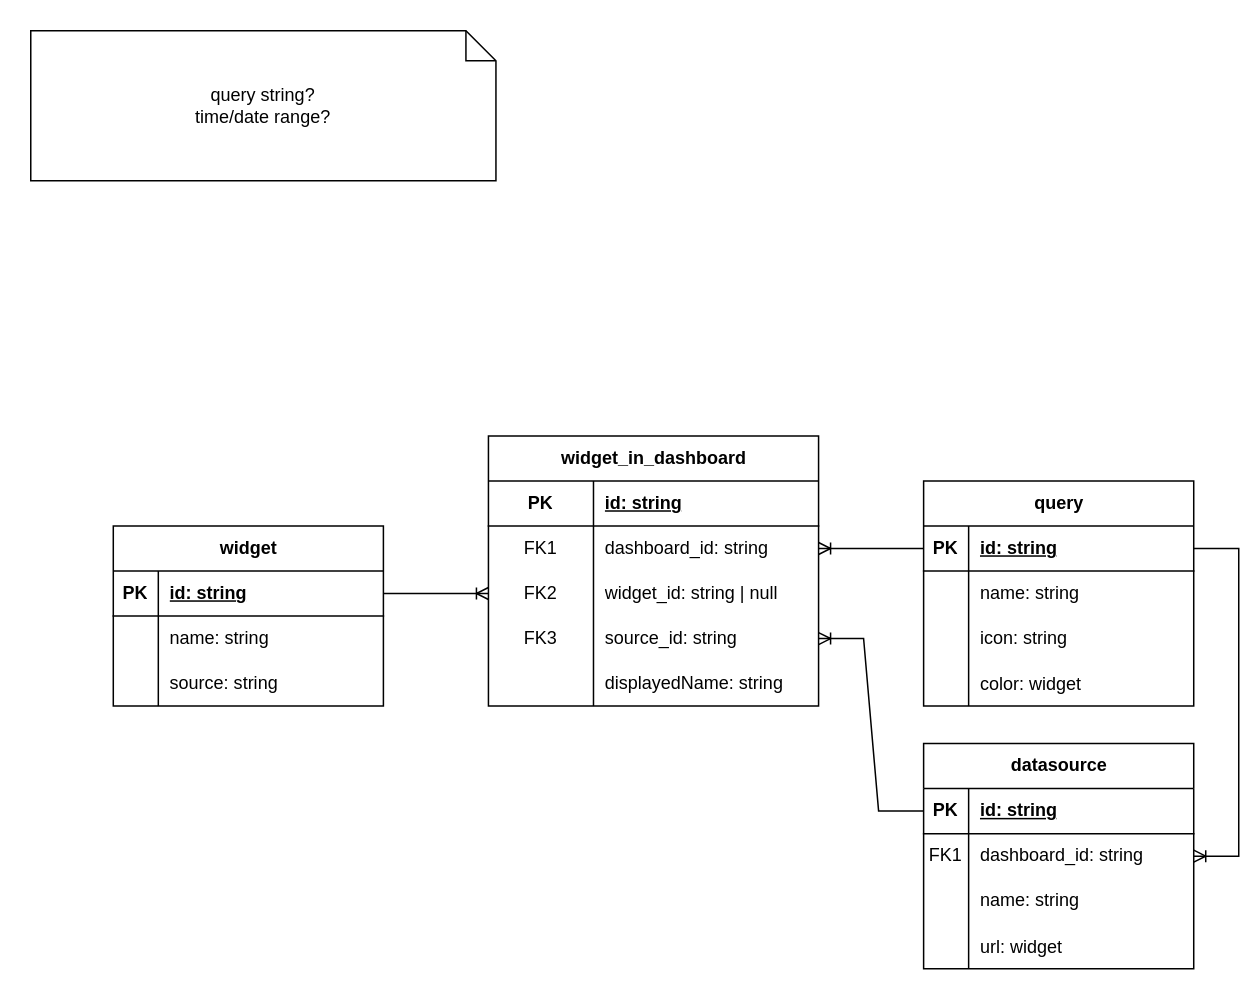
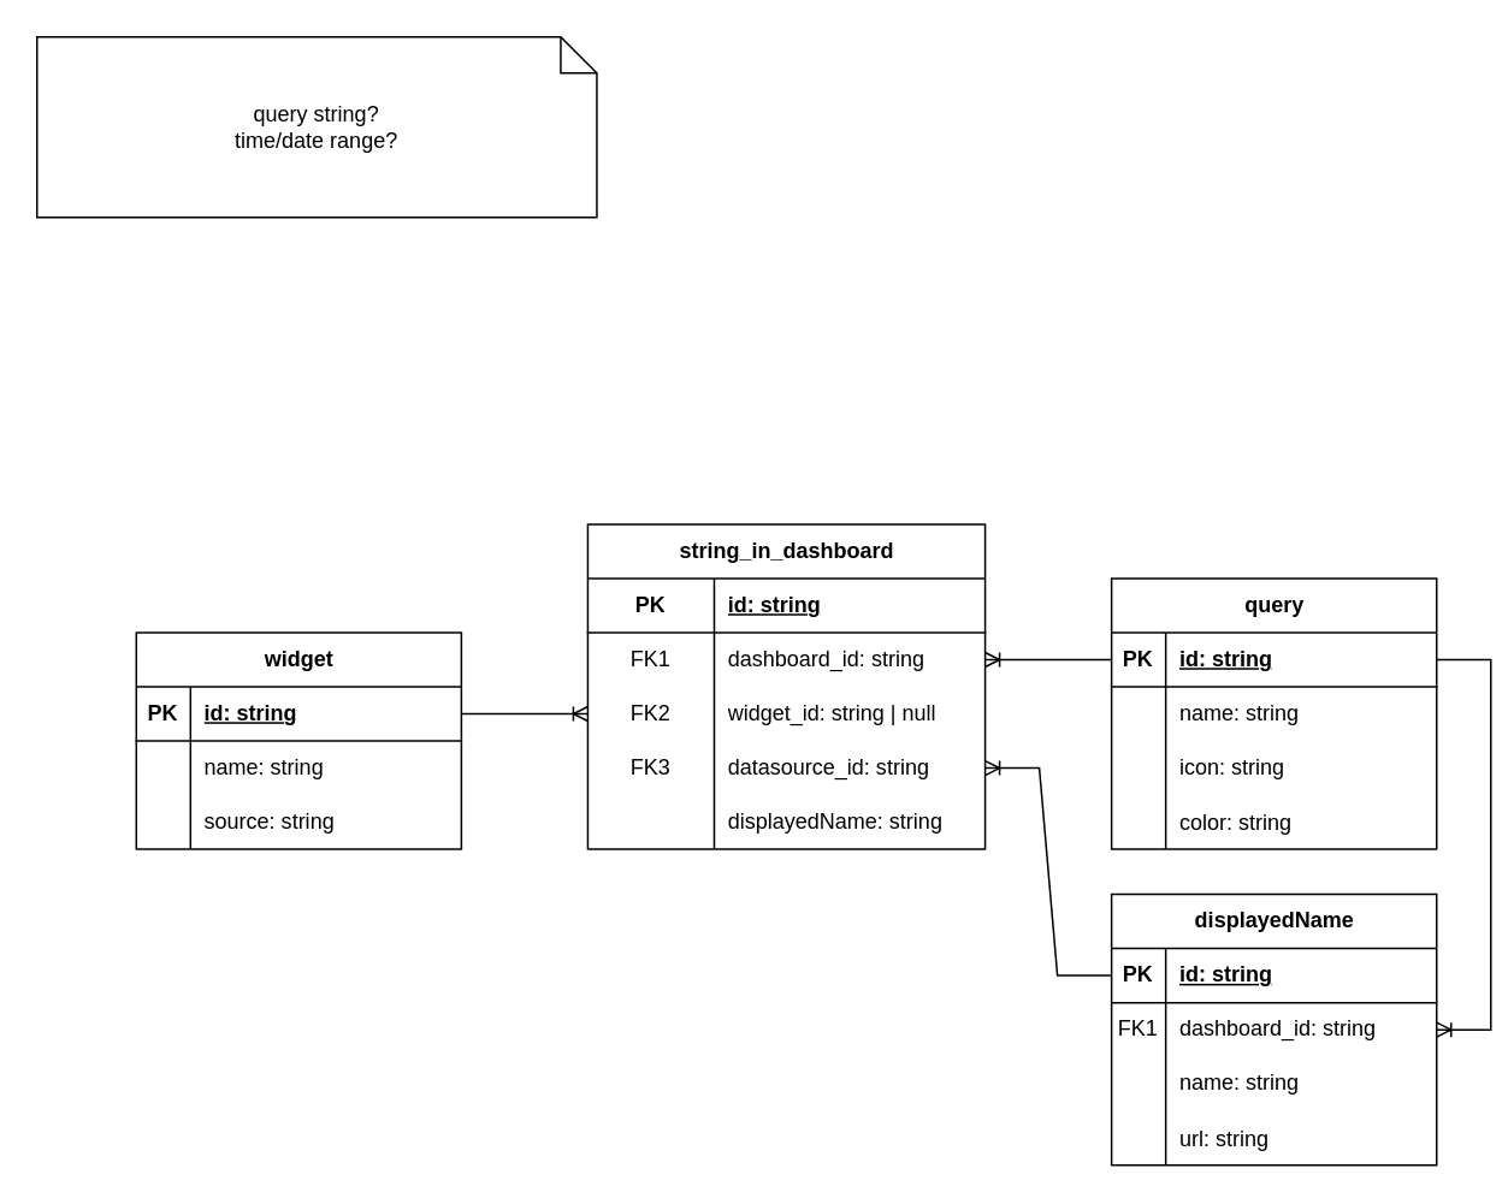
  <mxCell id="0" />
  <mxCell id="1" parent="0" />
  <mxCell id="2" value="widget" style="shape=table;startSize=30;container=1;collapsible=1;childLayout=tableLayout;fixedRows=1;rowLines=0;fontStyle=1;align=center;resizeLast=1;html=1;swimlaneLine=1;" parent="1" vertex="1"><mxGeometry x="75" y="350" width="180" height="120" as="geometry" /></mxCell>
  <mxCell id="3" value="" style="shape=tableRow;horizontal=0;startSize=0;swimlaneHead=0;swimlaneBody=0;fillColor=none;collapsible=0;dropTarget=0;points=[[0,0.5],[1,0.5]];portConstraint=eastwest;top=0;left=0;right=0;bottom=1;" parent="2" vertex="1"><mxGeometry y="30" width="180" height="30" as="geometry" /></mxCell>
  <mxCell id="4" value="PK" style="shape=partialRectangle;connectable=0;fillColor=none;top=0;left=0;bottom=0;right=0;fontStyle=1;overflow=hidden;whiteSpace=wrap;html=1;" parent="3" vertex="1"><mxGeometry width="30" height="30" as="geometry"><mxRectangle width="30" height="30" as="alternateBounds" /></mxGeometry></mxCell>
  <mxCell id="5" value="id: string" style="shape=partialRectangle;connectable=0;fillColor=none;top=0;left=0;bottom=0;right=0;align=left;spacingLeft=6;fontStyle=5;overflow=hidden;whiteSpace=wrap;html=1;" parent="3" vertex="1"><mxGeometry x="30" width="150" height="30" as="geometry"><mxRectangle width="150" height="30" as="alternateBounds" /></mxGeometry></mxCell>
  <mxCell id="6" value="" style="shape=tableRow;horizontal=0;startSize=0;swimlaneHead=0;swimlaneBody=0;fillColor=none;collapsible=0;dropTarget=0;points=[[0,0.5],[1,0.5]];portConstraint=eastwest;top=0;left=0;right=0;bottom=0;" parent="2" vertex="1"><mxGeometry y="60" width="180" height="30" as="geometry" /></mxCell>
  <mxCell id="7" value="" style="shape=partialRectangle;connectable=0;fillColor=none;top=0;left=0;bottom=0;right=0;editable=1;overflow=hidden;whiteSpace=wrap;html=1;" parent="6" vertex="1"><mxGeometry width="30" height="30" as="geometry"><mxRectangle width="30" height="30" as="alternateBounds" /></mxGeometry></mxCell>
  <mxCell id="8" value="name: string" style="shape=partialRectangle;connectable=0;fillColor=none;top=0;left=0;bottom=0;right=0;align=left;spacingLeft=6;overflow=hidden;whiteSpace=wrap;html=1;" parent="6" vertex="1"><mxGeometry x="30" width="150" height="30" as="geometry"><mxRectangle width="150" height="30" as="alternateBounds" /></mxGeometry></mxCell>
  <mxCell id="9" value="" style="shape=tableRow;horizontal=0;startSize=0;swimlaneHead=0;swimlaneBody=0;fillColor=none;collapsible=0;dropTarget=0;points=[[0,0.5],[1,0.5]];portConstraint=eastwest;top=0;left=0;right=0;bottom=0;" parent="2" vertex="1"><mxGeometry y="90" width="180" height="30" as="geometry" /></mxCell>
  <mxCell id="10" value="" style="shape=partialRectangle;connectable=0;fillColor=none;top=0;left=0;bottom=0;right=0;editable=1;overflow=hidden;whiteSpace=wrap;html=1;" parent="9" vertex="1"><mxGeometry width="30" height="30" as="geometry"><mxRectangle width="30" height="30" as="alternateBounds" /></mxGeometry></mxCell>
  <mxCell id="11" value="source: string" style="shape=partialRectangle;connectable=0;fillColor=none;top=0;left=0;bottom=0;right=0;align=left;spacingLeft=6;overflow=hidden;whiteSpace=wrap;html=1;" parent="9" vertex="1"><mxGeometry x="30" width="150" height="30" as="geometry"><mxRectangle width="150" height="30" as="alternateBounds" /></mxGeometry></mxCell>
  <mxCell id="12" value="query" style="shape=table;startSize=30;container=1;collapsible=1;childLayout=tableLayout;fixedRows=1;rowLines=0;fontStyle=1;align=center;resizeLast=1;html=1;swimlaneLine=1;" parent="1" vertex="1"><mxGeometry x="615" y="320" width="180" height="150" as="geometry" /></mxCell>
  <mxCell id="13" value="" style="shape=tableRow;horizontal=0;startSize=0;swimlaneHead=0;swimlaneBody=0;fillColor=none;collapsible=0;dropTarget=0;points=[[0,0.5],[1,0.5]];portConstraint=eastwest;top=0;left=0;right=0;bottom=1;" parent="12" vertex="1"><mxGeometry y="30" width="180" height="30" as="geometry" /></mxCell>
  <mxCell id="14" value="PK" style="shape=partialRectangle;connectable=0;fillColor=none;top=0;left=0;bottom=0;right=0;fontStyle=1;overflow=hidden;whiteSpace=wrap;html=1;" parent="13" vertex="1"><mxGeometry width="30" height="30" as="geometry"><mxRectangle width="30" height="30" as="alternateBounds" /></mxGeometry></mxCell>
  <mxCell id="15" value="id: string" style="shape=partialRectangle;connectable=0;fillColor=none;top=0;left=0;bottom=0;right=0;align=left;spacingLeft=6;fontStyle=5;overflow=hidden;whiteSpace=wrap;html=1;" parent="13" vertex="1"><mxGeometry x="30" width="150" height="30" as="geometry"><mxRectangle width="150" height="30" as="alternateBounds" /></mxGeometry></mxCell>
  <mxCell id="16" value="" style="shape=tableRow;horizontal=0;startSize=0;swimlaneHead=0;swimlaneBody=0;fillColor=none;collapsible=0;dropTarget=0;points=[[0,0.5],[1,0.5]];portConstraint=eastwest;top=0;left=0;right=0;bottom=0;" parent="12" vertex="1"><mxGeometry y="60" width="180" height="30" as="geometry" /></mxCell>
  <mxCell id="17" value="" style="shape=partialRectangle;connectable=0;fillColor=none;top=0;left=0;bottom=0;right=0;editable=1;overflow=hidden;whiteSpace=wrap;html=1;" parent="16" vertex="1"><mxGeometry width="30" height="30" as="geometry"><mxRectangle width="30" height="30" as="alternateBounds" /></mxGeometry></mxCell>
  <mxCell id="18" value="name: string" style="shape=partialRectangle;connectable=0;fillColor=none;top=0;left=0;bottom=0;right=0;align=left;spacingLeft=6;overflow=hidden;whiteSpace=wrap;html=1;" parent="16" vertex="1"><mxGeometry x="30" width="150" height="30" as="geometry"><mxRectangle width="150" height="30" as="alternateBounds" /></mxGeometry></mxCell>
  <mxCell id="19" value="" style="shape=tableRow;horizontal=0;startSize=0;swimlaneHead=0;swimlaneBody=0;fillColor=none;collapsible=0;dropTarget=0;points=[[0,0.5],[1,0.5]];portConstraint=eastwest;top=0;left=0;right=0;bottom=0;" parent="12" vertex="1"><mxGeometry y="90" width="180" height="30" as="geometry" /></mxCell>
  <mxCell id="20" value="" style="shape=partialRectangle;connectable=0;fillColor=none;top=0;left=0;bottom=0;right=0;editable=1;overflow=hidden;whiteSpace=wrap;html=1;" parent="19" vertex="1"><mxGeometry width="30" height="30" as="geometry"><mxRectangle width="30" height="30" as="alternateBounds" /></mxGeometry></mxCell>
  <mxCell id="21" value="icon: string" style="shape=partialRectangle;connectable=0;fillColor=none;top=0;left=0;bottom=0;right=0;align=left;spacingLeft=6;overflow=hidden;whiteSpace=wrap;html=1;" parent="19" vertex="1"><mxGeometry x="30" width="150" height="30" as="geometry"><mxRectangle width="150" height="30" as="alternateBounds" /></mxGeometry></mxCell>
  <mxCell id="22" value="" style="shape=tableRow;horizontal=0;startSize=0;swimlaneHead=0;swimlaneBody=0;fillColor=none;collapsible=0;dropTarget=0;points=[[0,0.5],[1,0.5]];portConstraint=eastwest;top=0;left=0;right=0;bottom=0;" parent="12" vertex="1"><mxGeometry y="120" width="180" height="30" as="geometry" /></mxCell>
  <mxCell id="23" value="" style="shape=partialRectangle;connectable=0;fillColor=none;top=0;left=0;bottom=0;right=0;editable=1;overflow=hidden;" parent="22" vertex="1"><mxGeometry width="30" height="30" as="geometry"><mxRectangle width="30" height="30" as="alternateBounds" /></mxGeometry></mxCell>
- <mxCell id="24" value="color: widget" style="shape=partialRectangle;connectable=0;fillColor=none;top=0;left=0;bottom=0;right=0;align=left;spacingLeft=6;overflow=hidden;" parent="22" vertex="1"><mxGeometry x="30" width="150" height="30" as="geometry"><mxRectangle width="150" height="30" as="alternateBounds" /></mxGeometry></mxCell>
- <mxCell id="25" value="widget_in_dashboard" style="shape=table;startSize=30;container=1;collapsible=1;childLayout=tableLayout;fixedRows=1;rowLines=0;fontStyle=1;align=center;resizeLast=1;html=1;swimlaneLine=1;" parent="1" vertex="1"><mxGeometry x="325" y="290" width="220" height="180" as="geometry" /></mxCell>
+ <mxCell id="24" value="color: string" style="shape=partialRectangle;connectable=0;fillColor=none;top=0;left=0;bottom=0;right=0;align=left;spacingLeft=6;overflow=hidden;" parent="22" vertex="1"><mxGeometry x="30" width="150" height="30" as="geometry"><mxRectangle width="150" height="30" as="alternateBounds" /></mxGeometry></mxCell>
+ <mxCell id="25" value="string_in_dashboard" style="shape=table;startSize=30;container=1;collapsible=1;childLayout=tableLayout;fixedRows=1;rowLines=0;fontStyle=1;align=center;resizeLast=1;html=1;swimlaneLine=1;" parent="1" vertex="1"><mxGeometry x="325" y="290" width="220" height="180" as="geometry" /></mxCell>
  <mxCell id="26" value="" style="shape=tableRow;horizontal=0;startSize=0;swimlaneHead=0;swimlaneBody=0;fillColor=none;collapsible=0;dropTarget=0;points=[[0,0.5],[1,0.5]];portConstraint=eastwest;top=0;left=0;right=0;bottom=1;" parent="25" vertex="1"><mxGeometry y="30" width="220" height="30" as="geometry" /></mxCell>
  <mxCell id="27" value="PK" style="shape=partialRectangle;connectable=0;fillColor=none;top=0;left=0;bottom=0;right=0;fontStyle=1;overflow=hidden;whiteSpace=wrap;html=1;" parent="26" vertex="1"><mxGeometry width="70" height="30" as="geometry"><mxRectangle width="70" height="30" as="alternateBounds" /></mxGeometry></mxCell>
  <mxCell id="28" value="id: string" style="shape=partialRectangle;connectable=0;fillColor=none;top=0;left=0;bottom=0;right=0;align=left;spacingLeft=6;fontStyle=5;overflow=hidden;whiteSpace=wrap;html=1;" parent="26" vertex="1"><mxGeometry x="70" width="150" height="30" as="geometry"><mxRectangle width="150" height="30" as="alternateBounds" /></mxGeometry></mxCell>
  <mxCell id="29" value="" style="shape=tableRow;horizontal=0;startSize=0;swimlaneHead=0;swimlaneBody=0;fillColor=none;collapsible=0;dropTarget=0;points=[[0,0.5],[1,0.5]];portConstraint=eastwest;top=0;left=0;right=0;bottom=0;" parent="25" vertex="1"><mxGeometry y="60" width="220" height="30" as="geometry" /></mxCell>
  <mxCell id="30" value="FK1" style="shape=partialRectangle;connectable=0;fillColor=none;top=0;left=0;bottom=0;right=0;fontStyle=0;overflow=hidden;whiteSpace=wrap;html=1;" parent="29" vertex="1"><mxGeometry width="70" height="30" as="geometry"><mxRectangle width="70" height="30" as="alternateBounds" /></mxGeometry></mxCell>
  <mxCell id="31" value="dashboard_id: string" style="shape=partialRectangle;connectable=0;fillColor=none;top=0;left=0;bottom=0;right=0;align=left;spacingLeft=6;fontStyle=0;overflow=hidden;whiteSpace=wrap;html=1;" parent="29" vertex="1"><mxGeometry x="70" width="150" height="30" as="geometry"><mxRectangle width="150" height="30" as="alternateBounds" /></mxGeometry></mxCell>
  <mxCell id="32" value="" style="shape=tableRow;horizontal=0;startSize=0;swimlaneHead=0;swimlaneBody=0;fillColor=none;collapsible=0;dropTarget=0;points=[[0,0.5],[1,0.5]];portConstraint=eastwest;top=0;left=0;right=0;bottom=0;" parent="25" vertex="1"><mxGeometry y="90" width="220" height="30" as="geometry" /></mxCell>
  <mxCell id="33" value="FK2" style="shape=partialRectangle;connectable=0;fillColor=none;top=0;left=0;bottom=0;right=0;fontStyle=0;overflow=hidden;whiteSpace=wrap;html=1;" parent="32" vertex="1"><mxGeometry width="70" height="30" as="geometry"><mxRectangle width="70" height="30" as="alternateBounds" /></mxGeometry></mxCell>
  <mxCell id="34" value="widget_id: string | null" style="shape=partialRectangle;connectable=0;fillColor=none;top=0;left=0;bottom=0;right=0;align=left;spacingLeft=6;fontStyle=0;overflow=hidden;whiteSpace=wrap;html=1;" parent="32" vertex="1"><mxGeometry x="70" width="150" height="30" as="geometry"><mxRectangle width="150" height="30" as="alternateBounds" /></mxGeometry></mxCell>
  <mxCell id="35" value="" style="shape=tableRow;horizontal=0;startSize=0;swimlaneHead=0;swimlaneBody=0;fillColor=none;collapsible=0;dropTarget=0;points=[[0,0.5],[1,0.5]];portConstraint=eastwest;top=0;left=0;right=0;bottom=0;" vertex="1" parent="25"><mxGeometry y="120" width="220" height="30" as="geometry" /></mxCell>
  <mxCell id="36" value="FK3" style="shape=partialRectangle;connectable=0;fillColor=none;top=0;left=0;bottom=0;right=0;fontStyle=0;overflow=hidden;whiteSpace=wrap;html=1;" vertex="1" parent="35"><mxGeometry width="70" height="30" as="geometry"><mxRectangle width="70" height="30" as="alternateBounds" /></mxGeometry></mxCell>
- <mxCell id="37" value="source_id: string" style="shape=partialRectangle;connectable=0;fillColor=none;top=0;left=0;bottom=0;right=0;align=left;spacingLeft=6;fontStyle=0;overflow=hidden;whiteSpace=wrap;html=1;" vertex="1" parent="35"><mxGeometry x="70" width="150" height="30" as="geometry"><mxRectangle width="150" height="30" as="alternateBounds" /></mxGeometry></mxCell>
+ <mxCell id="37" value="datasource_id: string" style="shape=partialRectangle;connectable=0;fillColor=none;top=0;left=0;bottom=0;right=0;align=left;spacingLeft=6;fontStyle=0;overflow=hidden;whiteSpace=wrap;html=1;" vertex="1" parent="35"><mxGeometry x="70" width="150" height="30" as="geometry"><mxRectangle width="150" height="30" as="alternateBounds" /></mxGeometry></mxCell>
  <mxCell id="38" value="" style="shape=tableRow;horizontal=0;startSize=0;swimlaneHead=0;swimlaneBody=0;fillColor=none;collapsible=0;dropTarget=0;points=[[0,0.5],[1,0.5]];portConstraint=eastwest;top=0;left=0;right=0;bottom=0;" vertex="1" parent="25"><mxGeometry y="150" width="220" height="30" as="geometry" /></mxCell>
  <mxCell id="39" value="" style="shape=partialRectangle;connectable=0;fillColor=none;top=0;left=0;bottom=0;right=0;fontStyle=0;overflow=hidden;whiteSpace=wrap;html=1;" vertex="1" parent="38"><mxGeometry width="70" height="30" as="geometry"><mxRectangle width="70" height="30" as="alternateBounds" /></mxGeometry></mxCell>
  <mxCell id="40" value="displayedName: string" style="shape=partialRectangle;connectable=0;fillColor=none;top=0;left=0;bottom=0;right=0;align=left;spacingLeft=6;fontStyle=0;overflow=hidden;whiteSpace=wrap;html=1;" vertex="1" parent="38"><mxGeometry x="70" width="150" height="30" as="geometry"><mxRectangle width="150" height="30" as="alternateBounds" /></mxGeometry></mxCell>
  <mxCell id="41" style="edgeStyle=orthogonalEdgeStyle;rounded=0;orthogonalLoop=1;jettySize=auto;html=1;exitX=0;exitY=0.5;exitDx=0;exitDy=0;entryX=0;entryY=0.5;entryDx=0;entryDy=0;strokeColor=none;" parent="1" source="3" edge="1"><mxGeometry relative="1" as="geometry"><mxPoint x="325" y="335" as="targetPoint" /></mxGeometry></mxCell>
  <mxCell id="42" value="" style="edgeStyle=entityRelationEdgeStyle;fontSize=12;html=1;endArrow=ERoneToMany;rounded=0;exitX=1;exitY=0.5;exitDx=0;exitDy=0;" parent="1" source="3" target="32" edge="1"><mxGeometry width="100" height="100" relative="1" as="geometry"><mxPoint x="205" y="450" as="sourcePoint" /><mxPoint x="325" y="335" as="targetPoint" /></mxGeometry></mxCell>
  <mxCell id="43" value="" style="edgeStyle=entityRelationEdgeStyle;fontSize=12;html=1;endArrow=ERoneToMany;rounded=0;exitX=0;exitY=0.5;exitDx=0;exitDy=0;" parent="1" source="13" target="29" edge="1"><mxGeometry width="100" height="100" relative="1" as="geometry"><mxPoint x="595" y="339" as="sourcePoint" /><mxPoint x="695" y="239" as="targetPoint" /></mxGeometry></mxCell>
  <mxCell id="44" value="query string?&lt;div&gt;time/date range?&lt;/div&gt;" style="shape=note;size=20;whiteSpace=wrap;html=1;" parent="1" vertex="1"><mxGeometry x="20" y="20" width="310" height="100" as="geometry" /></mxCell>
- <mxCell id="45" value="datasource" style="shape=table;startSize=30;container=1;collapsible=1;childLayout=tableLayout;fixedRows=1;rowLines=0;fontStyle=1;align=center;resizeLast=1;html=1;swimlaneLine=1;" vertex="1" parent="1"><mxGeometry x="615" y="495" width="180" height="150" as="geometry" /></mxCell>
+ <mxCell id="45" value="displayedName" style="shape=table;startSize=30;container=1;collapsible=1;childLayout=tableLayout;fixedRows=1;rowLines=0;fontStyle=1;align=center;resizeLast=1;html=1;swimlaneLine=1;" vertex="1" parent="1"><mxGeometry x="615" y="495" width="180" height="150" as="geometry" /></mxCell>
  <mxCell id="46" value="" style="shape=tableRow;horizontal=0;startSize=0;swimlaneHead=0;swimlaneBody=0;fillColor=none;collapsible=0;dropTarget=0;points=[[0,0.5],[1,0.5]];portConstraint=eastwest;top=0;left=0;right=0;bottom=1;" vertex="1" parent="45"><mxGeometry y="30" width="180" height="30" as="geometry" /></mxCell>
  <mxCell id="47" value="PK" style="shape=partialRectangle;connectable=0;fillColor=none;top=0;left=0;bottom=0;right=0;fontStyle=1;overflow=hidden;whiteSpace=wrap;html=1;" vertex="1" parent="46"><mxGeometry width="30" height="30" as="geometry"><mxRectangle width="30" height="30" as="alternateBounds" /></mxGeometry></mxCell>
  <mxCell id="48" value="id: string" style="shape=partialRectangle;connectable=0;fillColor=none;top=0;left=0;bottom=0;right=0;align=left;spacingLeft=6;fontStyle=5;overflow=hidden;whiteSpace=wrap;html=1;" vertex="1" parent="46"><mxGeometry x="30" width="150" height="30" as="geometry"><mxRectangle width="150" height="30" as="alternateBounds" /></mxGeometry></mxCell>
  <mxCell id="49" value="" style="shape=tableRow;horizontal=0;startSize=0;swimlaneHead=0;swimlaneBody=0;fillColor=none;collapsible=0;dropTarget=0;points=[[0,0.5],[1,0.5]];portConstraint=eastwest;top=0;left=0;right=0;bottom=0;" vertex="1" parent="45"><mxGeometry y="60" width="180" height="30" as="geometry" /></mxCell>
  <mxCell id="50" value="FK1" style="shape=partialRectangle;connectable=0;fillColor=none;top=0;left=0;bottom=0;right=0;editable=1;overflow=hidden;whiteSpace=wrap;html=1;" vertex="1" parent="49"><mxGeometry width="30" height="30" as="geometry"><mxRectangle width="30" height="30" as="alternateBounds" /></mxGeometry></mxCell>
  <mxCell id="51" value="dashboard_id: string" style="shape=partialRectangle;connectable=0;fillColor=none;top=0;left=0;bottom=0;right=0;align=left;spacingLeft=6;overflow=hidden;whiteSpace=wrap;html=1;" vertex="1" parent="49"><mxGeometry x="30" width="150" height="30" as="geometry"><mxRectangle width="150" height="30" as="alternateBounds" /></mxGeometry></mxCell>
  <mxCell id="52" value="" style="shape=tableRow;horizontal=0;startSize=0;swimlaneHead=0;swimlaneBody=0;fillColor=none;collapsible=0;dropTarget=0;points=[[0,0.5],[1,0.5]];portConstraint=eastwest;top=0;left=0;right=0;bottom=0;" vertex="1" parent="45"><mxGeometry y="90" width="180" height="30" as="geometry" /></mxCell>
  <mxCell id="53" value="" style="shape=partialRectangle;connectable=0;fillColor=none;top=0;left=0;bottom=0;right=0;editable=1;overflow=hidden;whiteSpace=wrap;html=1;" vertex="1" parent="52"><mxGeometry width="30" height="30" as="geometry"><mxRectangle width="30" height="30" as="alternateBounds" /></mxGeometry></mxCell>
  <mxCell id="54" value="name: string" style="shape=partialRectangle;connectable=0;fillColor=none;top=0;left=0;bottom=0;right=0;align=left;spacingLeft=6;overflow=hidden;whiteSpace=wrap;html=1;" vertex="1" parent="52"><mxGeometry x="30" width="150" height="30" as="geometry"><mxRectangle width="150" height="30" as="alternateBounds" /></mxGeometry></mxCell>
  <mxCell id="55" value="" style="shape=tableRow;horizontal=0;startSize=0;swimlaneHead=0;swimlaneBody=0;fillColor=none;collapsible=0;dropTarget=0;points=[[0,0.5],[1,0.5]];portConstraint=eastwest;top=0;left=0;right=0;bottom=0;" vertex="1" parent="45"><mxGeometry y="120" width="180" height="30" as="geometry" /></mxCell>
  <mxCell id="56" value="" style="shape=partialRectangle;connectable=0;fillColor=none;top=0;left=0;bottom=0;right=0;editable=1;overflow=hidden;" vertex="1" parent="55"><mxGeometry width="30" height="30" as="geometry"><mxRectangle width="30" height="30" as="alternateBounds" /></mxGeometry></mxCell>
- <mxCell id="57" value="url: widget" style="shape=partialRectangle;connectable=0;fillColor=none;top=0;left=0;bottom=0;right=0;align=left;spacingLeft=6;overflow=hidden;" vertex="1" parent="55"><mxGeometry x="30" width="150" height="30" as="geometry"><mxRectangle width="150" height="30" as="alternateBounds" /></mxGeometry></mxCell>
+ <mxCell id="57" value="url: string" style="shape=partialRectangle;connectable=0;fillColor=none;top=0;left=0;bottom=0;right=0;align=left;spacingLeft=6;overflow=hidden;" vertex="1" parent="55"><mxGeometry x="30" width="150" height="30" as="geometry"><mxRectangle width="150" height="30" as="alternateBounds" /></mxGeometry></mxCell>
  <mxCell id="58" value="" style="edgeStyle=entityRelationEdgeStyle;fontSize=12;html=1;endArrow=ERoneToMany;rounded=0;exitX=1;exitY=0.5;exitDx=0;exitDy=0;entryX=1;entryY=0.5;entryDx=0;entryDy=0;" edge="1" parent="1" source="13" target="49"><mxGeometry width="100" height="100" relative="1" as="geometry"><mxPoint x="945" y="330" as="sourcePoint" /><mxPoint x="965" y="490" as="targetPoint" /></mxGeometry></mxCell>
  <mxCell id="59" value="" style="edgeStyle=entityRelationEdgeStyle;fontSize=12;html=1;endArrow=ERoneToMany;rounded=0;entryX=1;entryY=0.5;entryDx=0;entryDy=0;exitX=0;exitY=0.5;exitDx=0;exitDy=0;" edge="1" parent="1" source="46" target="35"><mxGeometry width="100" height="100" relative="1" as="geometry"><mxPoint x="615" y="570" as="sourcePoint" /><mxPoint x="535" y="675" as="targetPoint" /></mxGeometry></mxCell>
